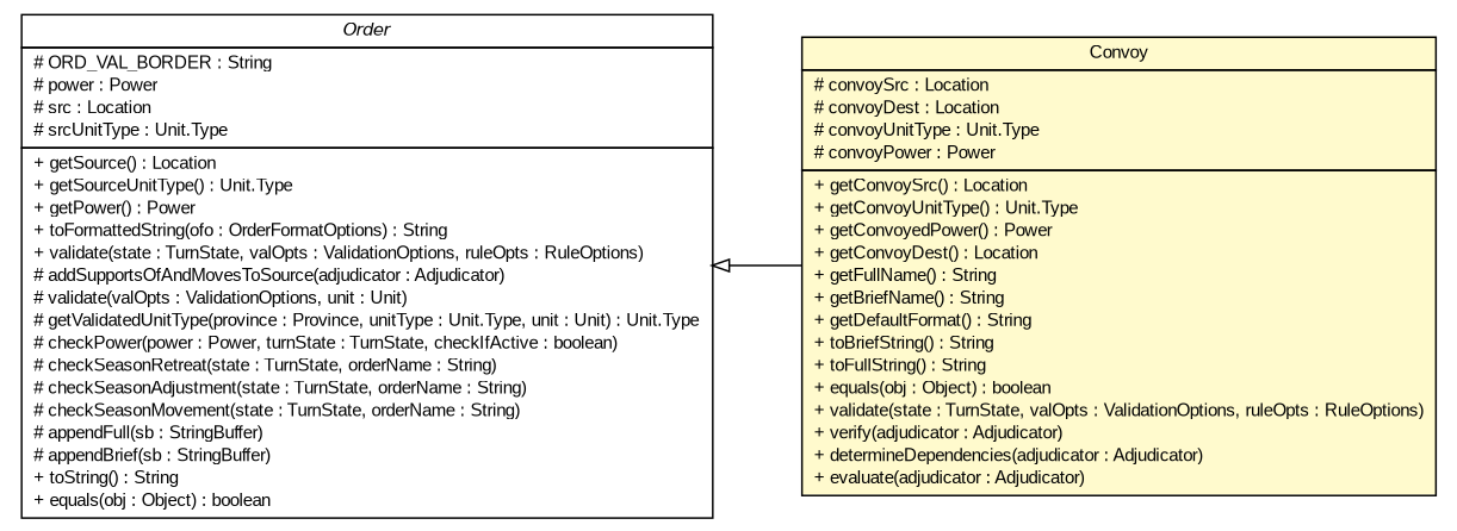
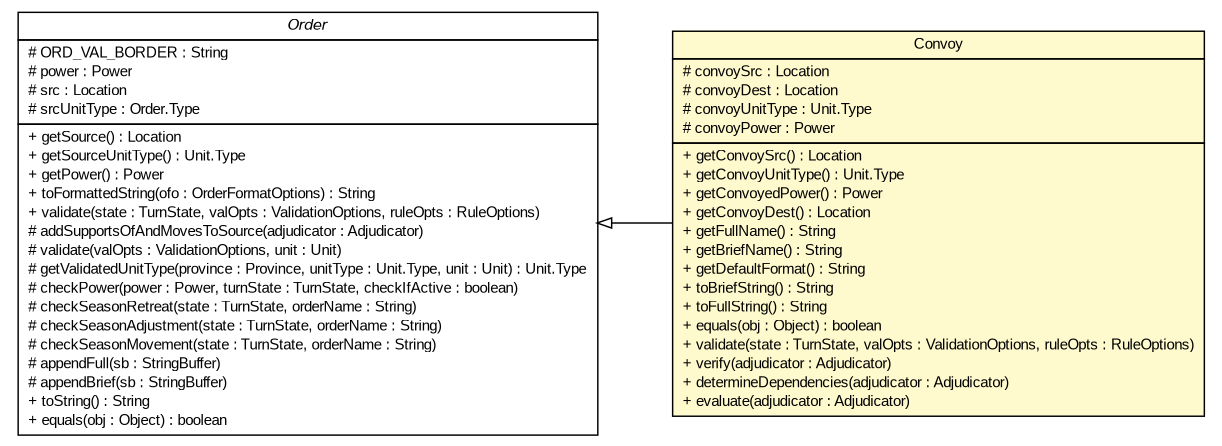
  digraph {
    nodesep=0.25
    ranksep=0.5
    rankdir=LR
    fontname="Liberation Sans"
    node [fontcolor=black fontname="Liberation Sans" fontsize=10.0 shape=plaintext]
-   n1 [label=<<table title="dip.order.Order" border="0" cellborder="1" cellspacing="0" cellpadding="2" port="p" href="./Order.html"> 		<tr><td><table border="0" cellspacing="0" cellpadding="1"> <tr><td align="center" balign="center"><font face="Helvetica-Oblique"> Order </font></td></tr> 		</table></td></tr> 		<tr><td><table border="0" cellspacing="0" cellpadding="1"> <tr><td align="left" balign="left"> # ORD_VAL_BORDER : String </td></tr> <tr><td align="left" balign="left"> # power : Power </td></tr> <tr><td align="left" balign="left"> # src : Location </td></tr> <tr><td align="left" balign="left"> # srcUnitType : Unit.Type </td></tr> 		</table></td></tr> 		<tr><td><table border="0" cellspacing="0" cellpadding="1"> <tr><td align="left" balign="left"> + getSource() : Location </td></tr> <tr><td align="left" balign="left"> + getSourceUnitType() : Unit.Type </td></tr> <tr><td align="left" balign="left"> + getPower() : Power </td></tr> <tr><td align="left" balign="left"> + toFormattedString(ofo : OrderFormatOptions) : String </td></tr> <tr><td align="left" balign="left"> + validate(state : TurnState, valOpts : ValidationOptions, ruleOpts : RuleOptions) </td></tr> <tr><td align="left" balign="left"> # addSupportsOfAndMovesToSource(adjudicator : Adjudicator) </td></tr> <tr><td align="left" balign="left"> # validate(valOpts : ValidationOptions, unit : Unit) </td></tr> <tr><td align="left" balign="left"> # getValidatedUnitType(province : Province, unitType : Unit.Type, unit : Unit) : Unit.Type </td></tr> <tr><td align="left" balign="left"> # checkPower(power : Power, turnState : TurnState, checkIfActive : boolean) </td></tr> <tr><td align="left" balign="left"> # checkSeasonRetreat(state : TurnState, orderName : String) </td></tr> <tr><td align="left" balign="left"> # checkSeasonAdjustment(state : TurnState, orderName : String) </td></tr> <tr><td align="left" balign="left"> # checkSeasonMovement(state : TurnState, orderName : String) </td></tr> <tr><td align="left" balign="left"> # appendFull(sb : StringBuffer) </td></tr> <tr><td align="left" balign="left"> # appendBrief(sb : StringBuffer) </td></tr> <tr><td align="left" balign="left"> + toString() : String </td></tr> <tr><td align="left" balign="left"> + equals(obj : Object) : boolean </td></tr> 		</table></td></tr> 		</table>>]
+   n1 [label=<<table title="dip.order.Order" border="0" cellborder="1" cellspacing="0" cellpadding="2" port="p" href="./Order.html"> 		<tr><td><table border="0" cellspacing="0" cellpadding="1"> <tr><td align="center" balign="center"><font face="Helvetica-Oblique"> Order </font></td></tr> 		</table></td></tr> 		<tr><td><table border="0" cellspacing="0" cellpadding="1"> <tr><td align="left" balign="left"> # ORD_VAL_BORDER : String </td></tr> <tr><td align="left" balign="left"> # power : Power </td></tr> <tr><td align="left" balign="left"> # src : Location </td></tr> <tr><td align="left" balign="left"> # srcUnitType : Order.Type </td></tr> 		</table></td></tr> 		<tr><td><table border="0" cellspacing="0" cellpadding="1"> <tr><td align="left" balign="left"> + getSource() : Location </td></tr> <tr><td align="left" balign="left"> + getSourceUnitType() : Unit.Type </td></tr> <tr><td align="left" balign="left"> + getPower() : Power </td></tr> <tr><td align="left" balign="left"> + toFormattedString(ofo : OrderFormatOptions) : String </td></tr> <tr><td align="left" balign="left"> + validate(state : TurnState, valOpts : ValidationOptions, ruleOpts : RuleOptions) </td></tr> <tr><td align="left" balign="left"> # addSupportsOfAndMovesToSource(adjudicator : Adjudicator) </td></tr> <tr><td align="left" balign="left"> # validate(valOpts : ValidationOptions, unit : Unit) </td></tr> <tr><td align="left" balign="left"> # getValidatedUnitType(province : Province, unitType : Unit.Type, unit : Unit) : Unit.Type </td></tr> <tr><td align="left" balign="left"> # checkPower(power : Power, turnState : TurnState, checkIfActive : boolean) </td></tr> <tr><td align="left" balign="left"> # checkSeasonRetreat(state : TurnState, orderName : String) </td></tr> <tr><td align="left" balign="left"> # checkSeasonAdjustment(state : TurnState, orderName : String) </td></tr> <tr><td align="left" balign="left"> # checkSeasonMovement(state : TurnState, orderName : String) </td></tr> <tr><td align="left" balign="left"> # appendFull(sb : StringBuffer) </td></tr> <tr><td align="left" balign="left"> # appendBrief(sb : StringBuffer) </td></tr> <tr><td align="left" balign="left"> + toString() : String </td></tr> <tr><td align="left" balign="left"> + equals(obj : Object) : boolean </td></tr> 		</table></td></tr> 		</table>>]
    n2 [label=<<table title="dip.order.Convoy" border="0" cellborder="1" cellspacing="0" cellpadding="2" port="p" bgcolor="lemonChiffon" href="./Convoy.html"> 		<tr><td><table border="0" cellspacing="0" cellpadding="1"> <tr><td align="center" balign="center"> Convoy </td></tr> 		</table></td></tr> 		<tr><td><table border="0" cellspacing="0" cellpadding="1"> <tr><td align="left" balign="left"> # convoySrc : Location </td></tr> <tr><td align="left" balign="left"> # convoyDest : Location </td></tr> <tr><td align="left" balign="left"> # convoyUnitType : Unit.Type </td></tr> <tr><td align="left" balign="left"> # convoyPower : Power </td></tr> 		</table></td></tr> 		<tr><td><table border="0" cellspacing="0" cellpadding="1"> <tr><td align="left" balign="left"> + getConvoySrc() : Location </td></tr> <tr><td align="left" balign="left"> + getConvoyUnitType() : Unit.Type </td></tr> <tr><td align="left" balign="left"> + getConvoyedPower() : Power </td></tr> <tr><td align="left" balign="left"> + getConvoyDest() : Location </td></tr> <tr><td align="left" balign="left"> + getFullName() : String </td></tr> <tr><td align="left" balign="left"> + getBriefName() : String </td></tr> <tr><td align="left" balign="left"> + getDefaultFormat() : String </td></tr> <tr><td align="left" balign="left"> + toBriefString() : String </td></tr> <tr><td align="left" balign="left"> + toFullString() : String </td></tr> <tr><td align="left" balign="left"> + equals(obj : Object) : boolean </td></tr> <tr><td align="left" balign="left"> + validate(state : TurnState, valOpts : ValidationOptions, ruleOpts : RuleOptions) </td></tr> <tr><td align="left" balign="left"> + verify(adjudicator : Adjudicator) </td></tr> <tr><td align="left" balign="left"> + determineDependencies(adjudicator : Adjudicator) </td></tr> <tr><td align="left" balign="left"> + evaluate(adjudicator : Adjudicator) </td></tr> 		</table></td></tr> 		</table>>]
    n1 -> n2 [arrowtail=empty dir=back fontname="Liberation Sans" fontsize=10 headport=p labelfontname=Helvetica labelfontsize=10 tailport=p]
  }
